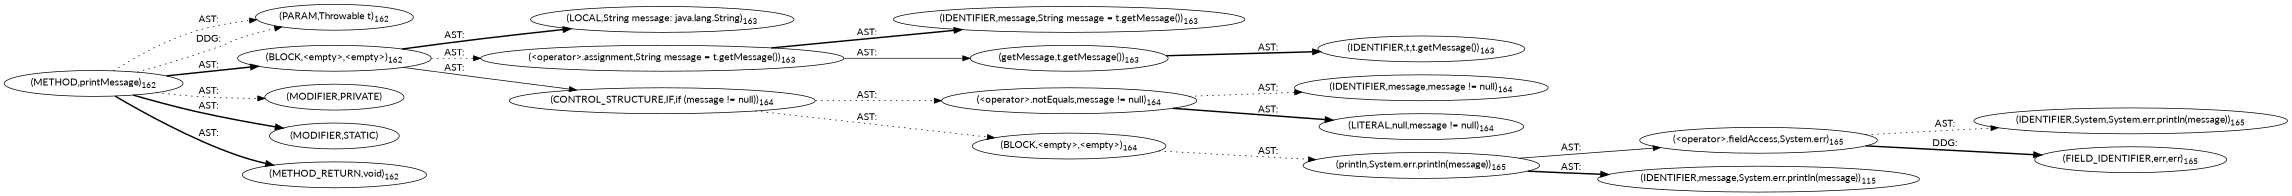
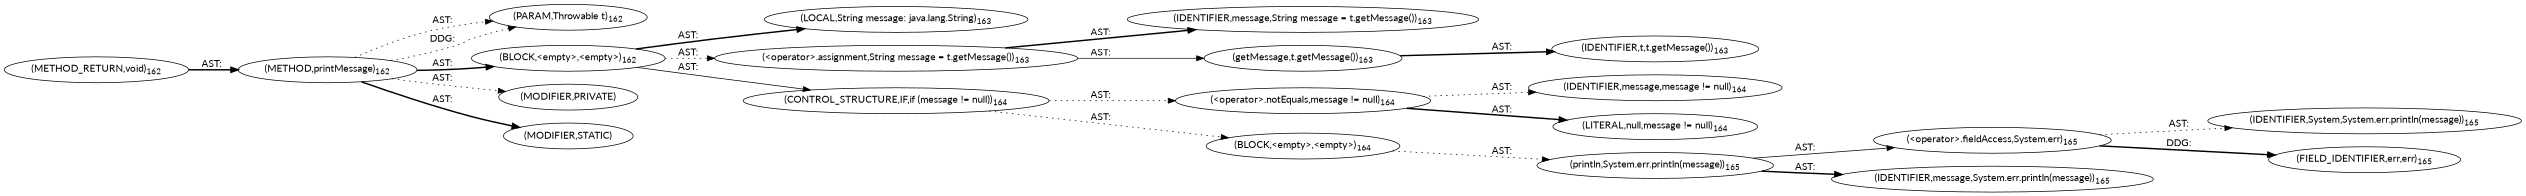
  digraph {
    fontname=Lato
    rankdir=LR
    node [fontname=Lato]
    edge [fontname=Lato style=dotted]
    n1 [label=<(METHOD,printMessage)<SUB>162</SUB>>]
    n2 [label=<(PARAM,Throwable t)<SUB>162</SUB>>]
    n3 [label=<(BLOCK,&lt;empty&gt;,&lt;empty&gt;)<SUB>162</SUB>>]
    n4 [label=<(MODIFIER,PRIVATE)>]
    n5 [label=<(MODIFIER,STATIC)>]
    n6 [label=<(METHOD_RETURN,void)<SUB>162</SUB>>]
    n7 [label=<(LOCAL,String message: java.lang.String)<SUB>163</SUB>>]
    n8 [label=<(&lt;operator&gt;.assignment,String message = t.getMessage())<SUB>163</SUB>>]
    n9 [label=<(CONTROL_STRUCTURE,IF,if (message != null))<SUB>164</SUB>>]
    n10 [label=<(IDENTIFIER,message,String message = t.getMessage())<SUB>163</SUB>>]
    n11 [label=<(getMessage,t.getMessage())<SUB>163</SUB>>]
    n12 [label=<(&lt;operator&gt;.notEquals,message != null)<SUB>164</SUB>>]
    n13 [label=<(BLOCK,&lt;empty&gt;,&lt;empty&gt;)<SUB>164</SUB>>]
    n14 [label=<(IDENTIFIER,t,t.getMessage())<SUB>163</SUB>>]
    n15 [label=<(IDENTIFIER,message,message != null)<SUB>164</SUB>>]
    n16 [label=<(LITERAL,null,message != null)<SUB>164</SUB>>]
    n17 [label=<(println,System.err.println(message))<SUB>165</SUB>>]
    n18 [label=<(&lt;operator&gt;.fieldAccess,System.err)<SUB>165</SUB>>]
-   n19 [label=<(IDENTIFIER,message,System.err.println(message))<SUB>115</SUB>>]
+   n19 [label=<(IDENTIFIER,message,System.err.println(message))<SUB>165</SUB>>]
    n20 [label=<(IDENTIFIER,System,System.err.println(message))<SUB>165</SUB>>]
    n21 [label=<(FIELD_IDENTIFIER,err,err)<SUB>165</SUB>>]
    n1 -> n2 [label="AST: "]
    n1 -> n2 [label="DDG: "]
    n1 -> n3 [label="AST: " style=bold]
    n1 -> n4 [label="AST: "]
    n1 -> n5 [label="AST: " style=bold]
-   n1 -> n6 [label="AST: " style=bold]
+   n6 -> n1 [label="AST: " style=bold]
    n3 -> n7 [label="AST: " style=bold]
    n3 -> n8 [label="AST: "]
    n3 -> n9 [label="AST: " style=solid]
    n8 -> n10 [label="AST: " style=bold]
    n8 -> n11 [label="AST: " style=solid]
    n9 -> n12 [label="AST: "]
    n9 -> n13 [label="AST: "]
    n11 -> n14 [label="AST: " style=bold]
    n12 -> n15 [label="AST: "]
    n12 -> n16 [label="AST: " style=bold]
    n13 -> n17 [label="AST: "]
    n17 -> n18 [label="AST: " style=solid]
    n17 -> n19 [label="AST: " style=bold]
    n18 -> n20 [label="AST: "]
    n18 -> n21 [label="DDG: " style=bold]
  }
